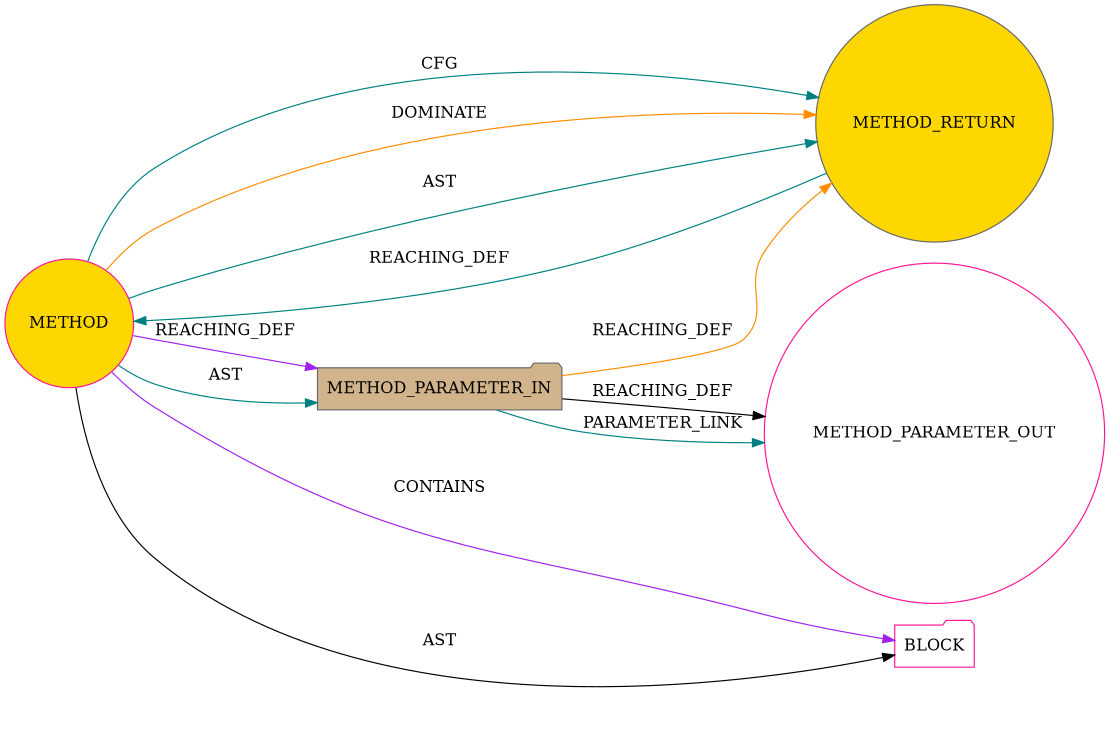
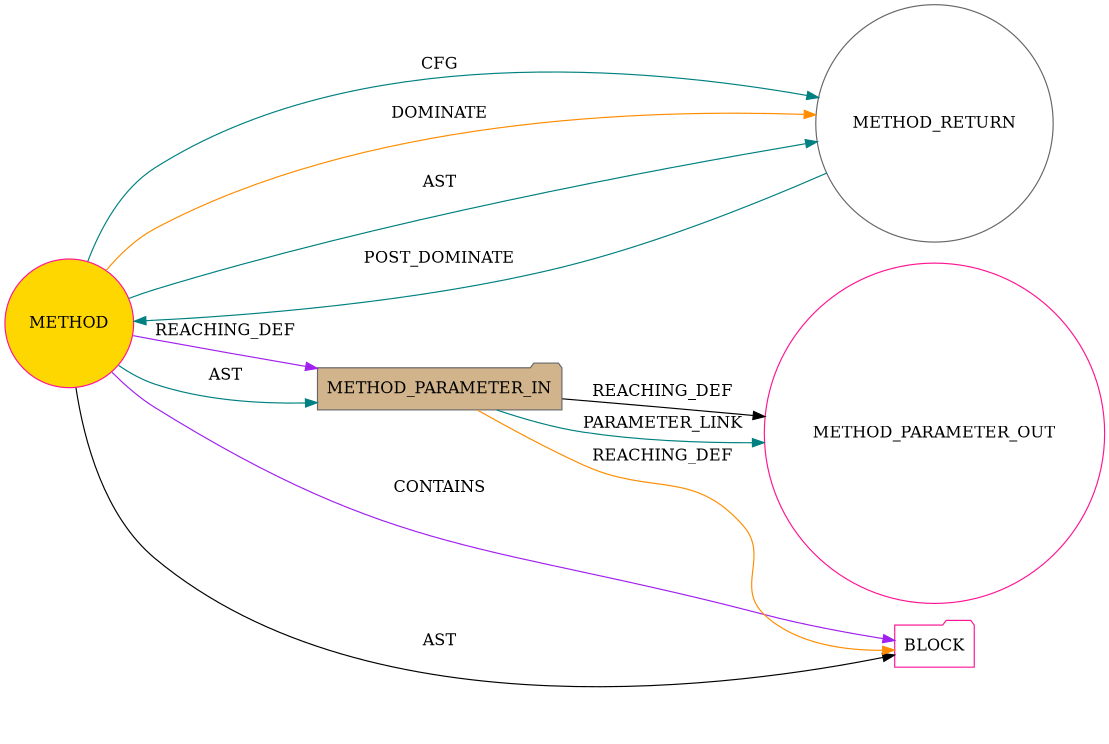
  digraph {
    rankdir=LR
    node [CODE="<empty>" ORDER=1 color=deeppink fillcolor=gold shape=circle style=filled EVALUATION_STRATEGY=BY_VALUE TYPE_FULL_NAME=ANY]
    edge [color=teal]
    n1 [AST_PARENT_FULL_NAME="<global>" AST_PARENT_TYPE=NAMESPACE_BLOCK FILENAME="<empty>" FULL_NAME="<operator>.postIncrement" IS_EXTERNAL=true NAME="<operator>.postIncrement" ORDER=0 label=METHOD EVALUATION_STRATEGY="" TYPE_FULL_NAME=""]
    n2 [CODE=p1 INDEX=1 IS_VARIADIC=false NAME=p1 color=gray40 fillcolor=tan label=METHOD_PARAMETER_IN shape=folder]
-   n3 [CODE=RET ORDER=2 color=gray40 label=METHOD_RETURN]
+   n3 [CODE=RET ORDER=2 color=gray40 fillcolor=white label=METHOD_RETURN]
    n4 [ARGUMENT_INDEX=1 fillcolor=white label=BLOCK shape=folder EVALUATION_STRATEGY=""]
    n5 [CODE=p1 INDEX=1 IS_VARIADIC=false NAME=p1 fillcolor=white label=METHOD_PARAMETER_OUT]
    n1 -> n2 [label=AST]
    n1 -> n2 [color=purple label=REACHING_DEF]
    n1 -> n3 [label=CFG]
    n1 -> n3 [color=darkorange label=DOMINATE]
    n1 -> n3 [label=AST]
    n1 -> n4 [color=black label=AST]
    n1 -> n4 [color=purple label=CONTAINS]
-   n2 -> n3 [VARIABLE=p1 color=darkorange label=REACHING_DEF]
+   n2 -> n4 [VARIABLE=p1 color=darkorange label=REACHING_DEF]
    n2 -> n5 [label=PARAMETER_LINK]
    n2 -> n5 [VARIABLE=p1 color=black label=REACHING_DEF]
-   n3 -> n1 [label=REACHING_DEF]
+   n3 -> n1 [label=POST_DOMINATE]
  }
